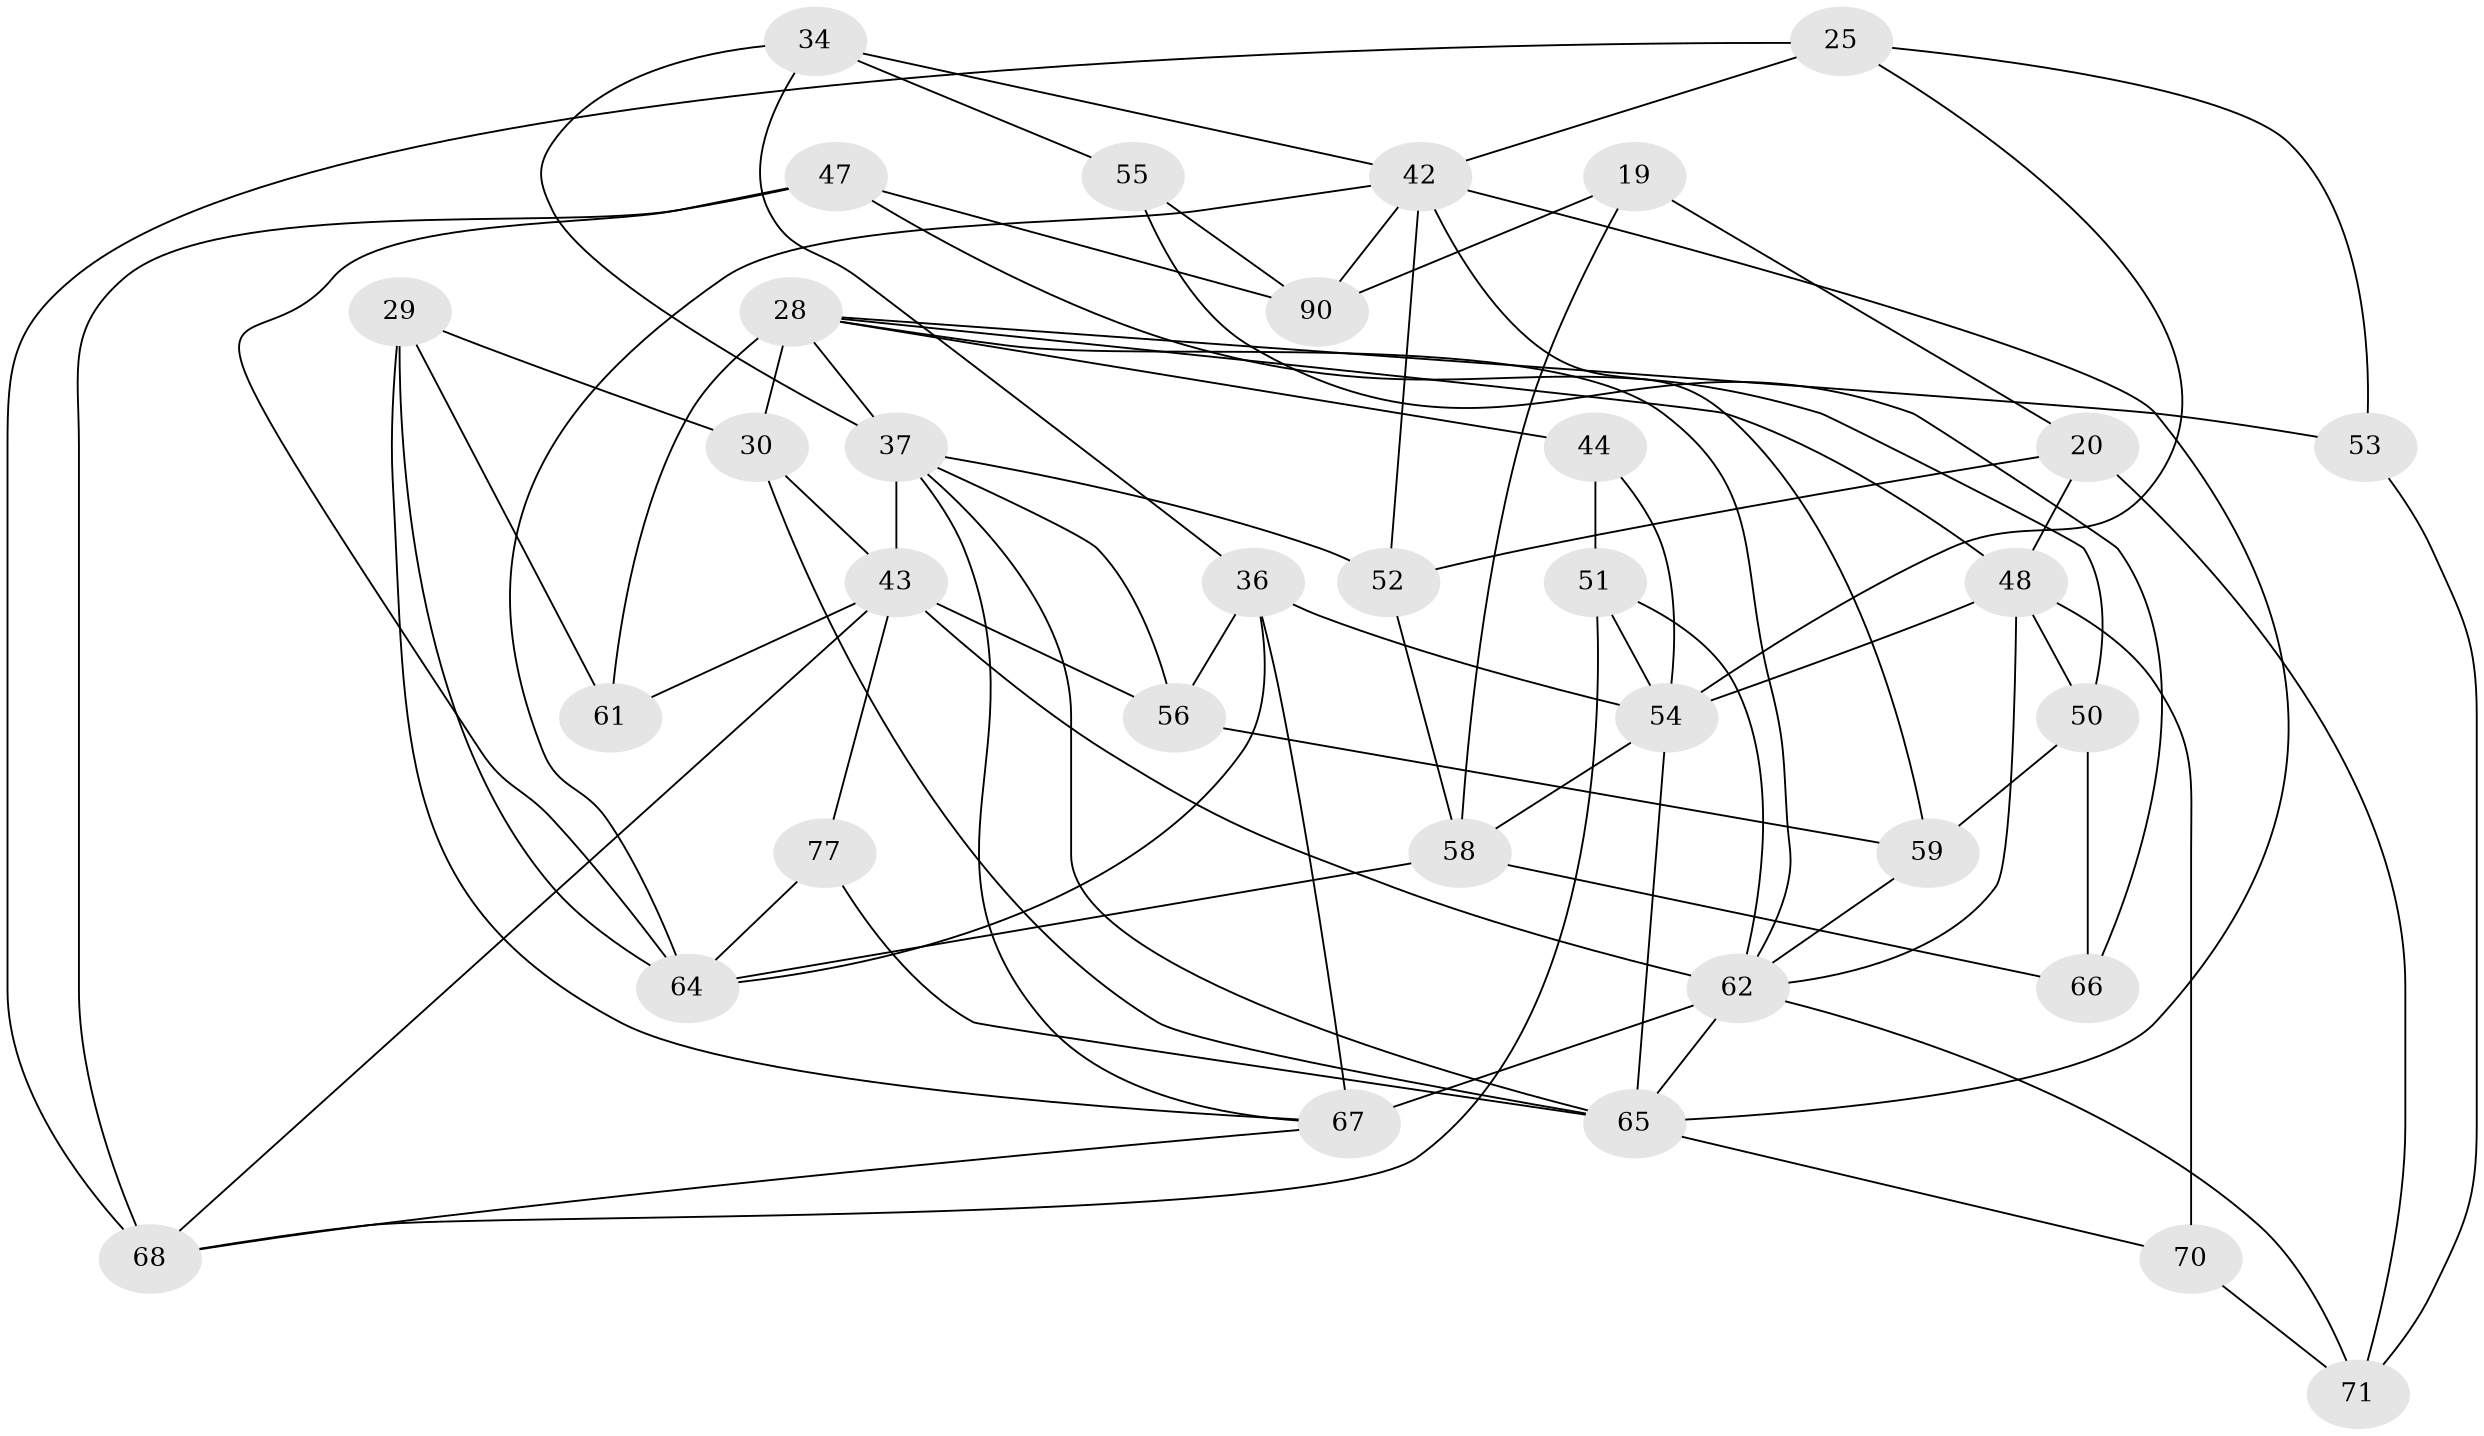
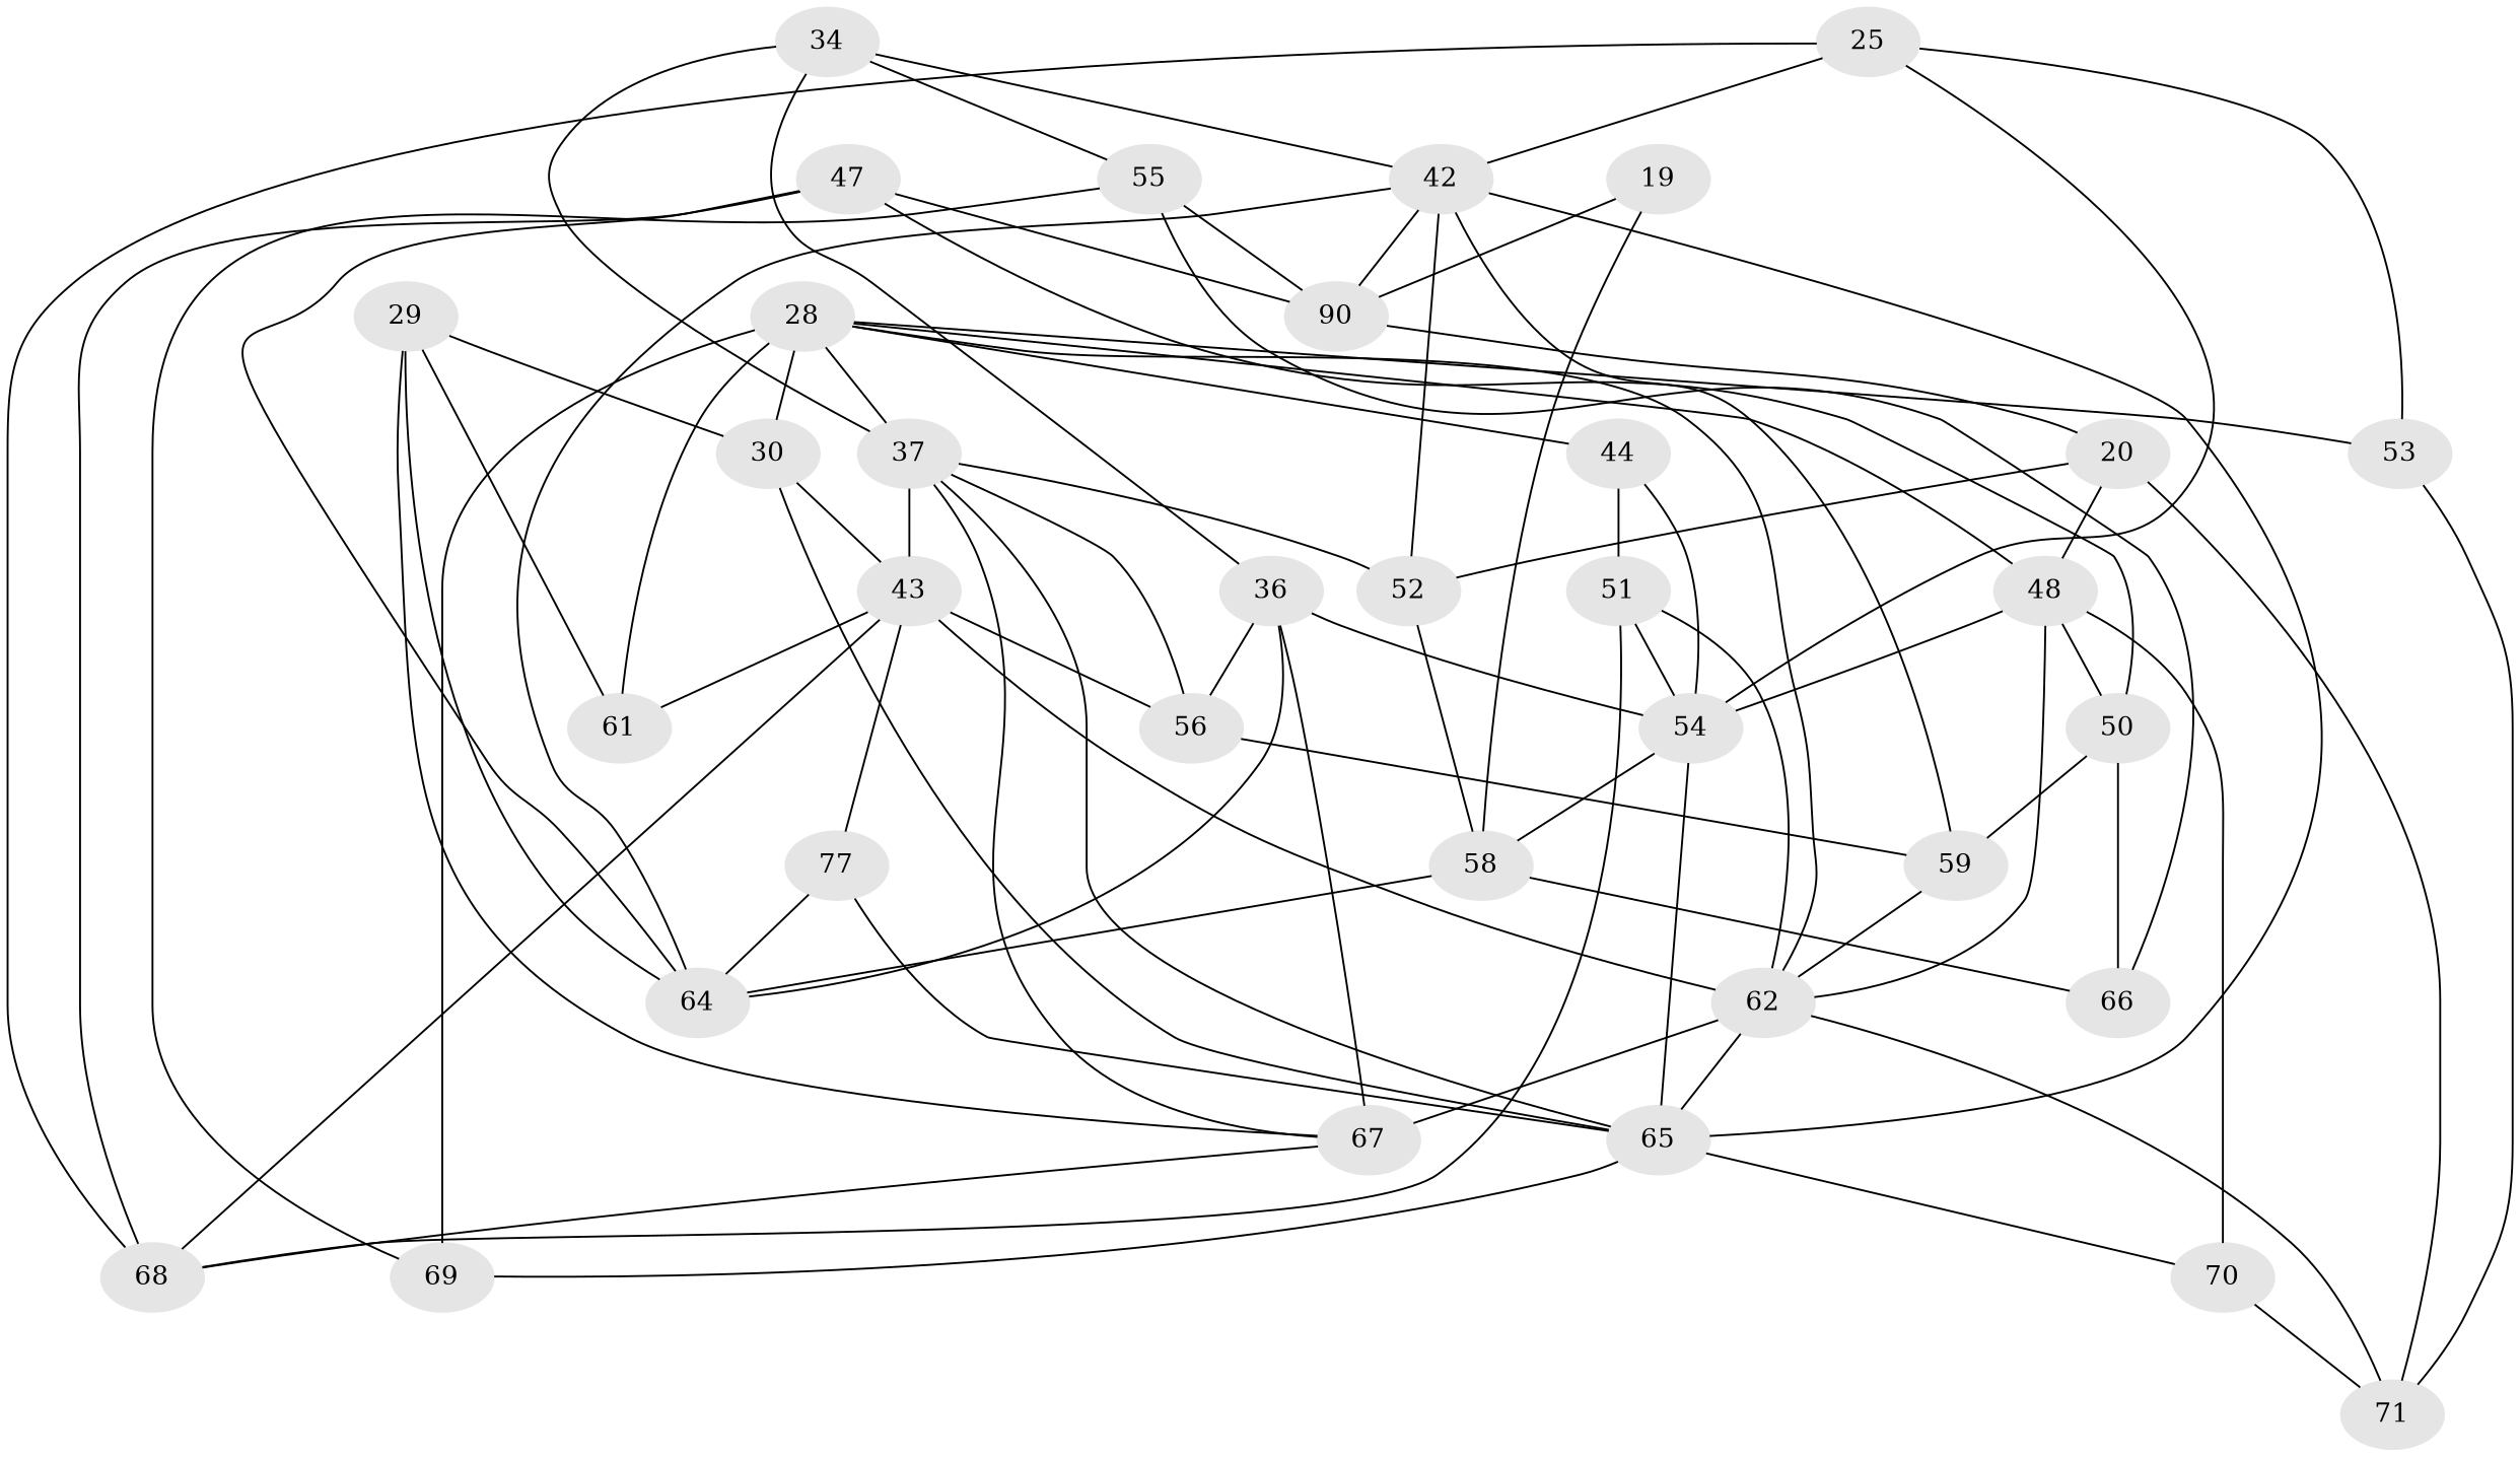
  graph {
    node [color=gray90 style=filled]
    19
    20
    58 [super="+41"]
    n4 [label=90]
    52 [super="+23"]
    71
    48 [super="+31"]
    64 [super="+16"]
    66
    54 [super="+32+49"]
    65 [super="+45+38"]
    25 [super="+3"]
    42 [super="+2+5"]
    53
    68 [super="+21"]
    59
    28 [super="+6+22+24"]
    30
    37 [super="+17"]
    44
    61
    62 [super="+46+26"]
+   69 [super="+18"]
    43 [super="+14+33"]
    67 [super="+63"]
    56 [super="+39"]
    51 [super="+40"]
    50
    70
    29
    n31 [label=77]
    36 [super="+27"]
    34
    55
    47
-   19 -- 20
+   n4 -- 20
    19 -- 58 [weight=2]
    19 -- n4
    20 -- 52
    20 -- 71
    20 -- 48
    58 -- 64
    58 -- 66
    52 -- 58 [weight=2]
    48 -- 54 [weight=2]
    48 -- 62
    48 -- 50
    48 -- 70
    54 -- 58 [weight=2]
    54 -- 65
+   65 -- 69 [weight=2]
    65 -- 70
    25 -- 54
    25 -- 42
    25 -- 53 [weight=2]
    25 -- 68 [weight=2]
    42 -- n4
    42 -- 52 [weight=2]
    42 -- 64
    42 -- 65
    42 -- 59
    53 -- 71
    59 -- 62
    28 -- 48
    28 -- 53
    28 -- 30
    28 -- 37
    28 -- 44
    28 -- 61
    28 -- 62
+   28 -- 69 [weight=3]
    30 -- 65
    30 -- 43
    37 -- 52
    37 -- 65 [weight=2]
    37 -- 43
    37 -- 67
    37 -- 56
    44 -- 54
    44 -- 51 [weight=2]
    62 -- 71
    62 -- 65 [weight=2]
    62 -- 67 [weight=3]
    43 -- 68
    43 -- 61 [weight=2]
    43 -- 62 [weight=3]
    43 -- 56 [weight=3]
    43 -- n31
    67 -- 68
    56 -- 59
    51 -- 54
    51 -- 68
    51 -- 62 [weight=2]
    50 -- 66
    50 -- 59
    70 -- 71
    29 -- 64
    29 -- 30
    29 -- 61
    29 -- 67
    n31 -- 64
    n31 -- 65 [weight=2]
    36 -- 64
    36 -- 54
    36 -- 67 [weight=2]
    36 -- 56
    34 -- 42
    34 -- 37
    34 -- 36
    34 -- 55
    55 -- n4
    55 -- 66
+   55 -- 69
    47 -- n4
    47 -- 64
    47 -- 68
    47 -- 50
  }
